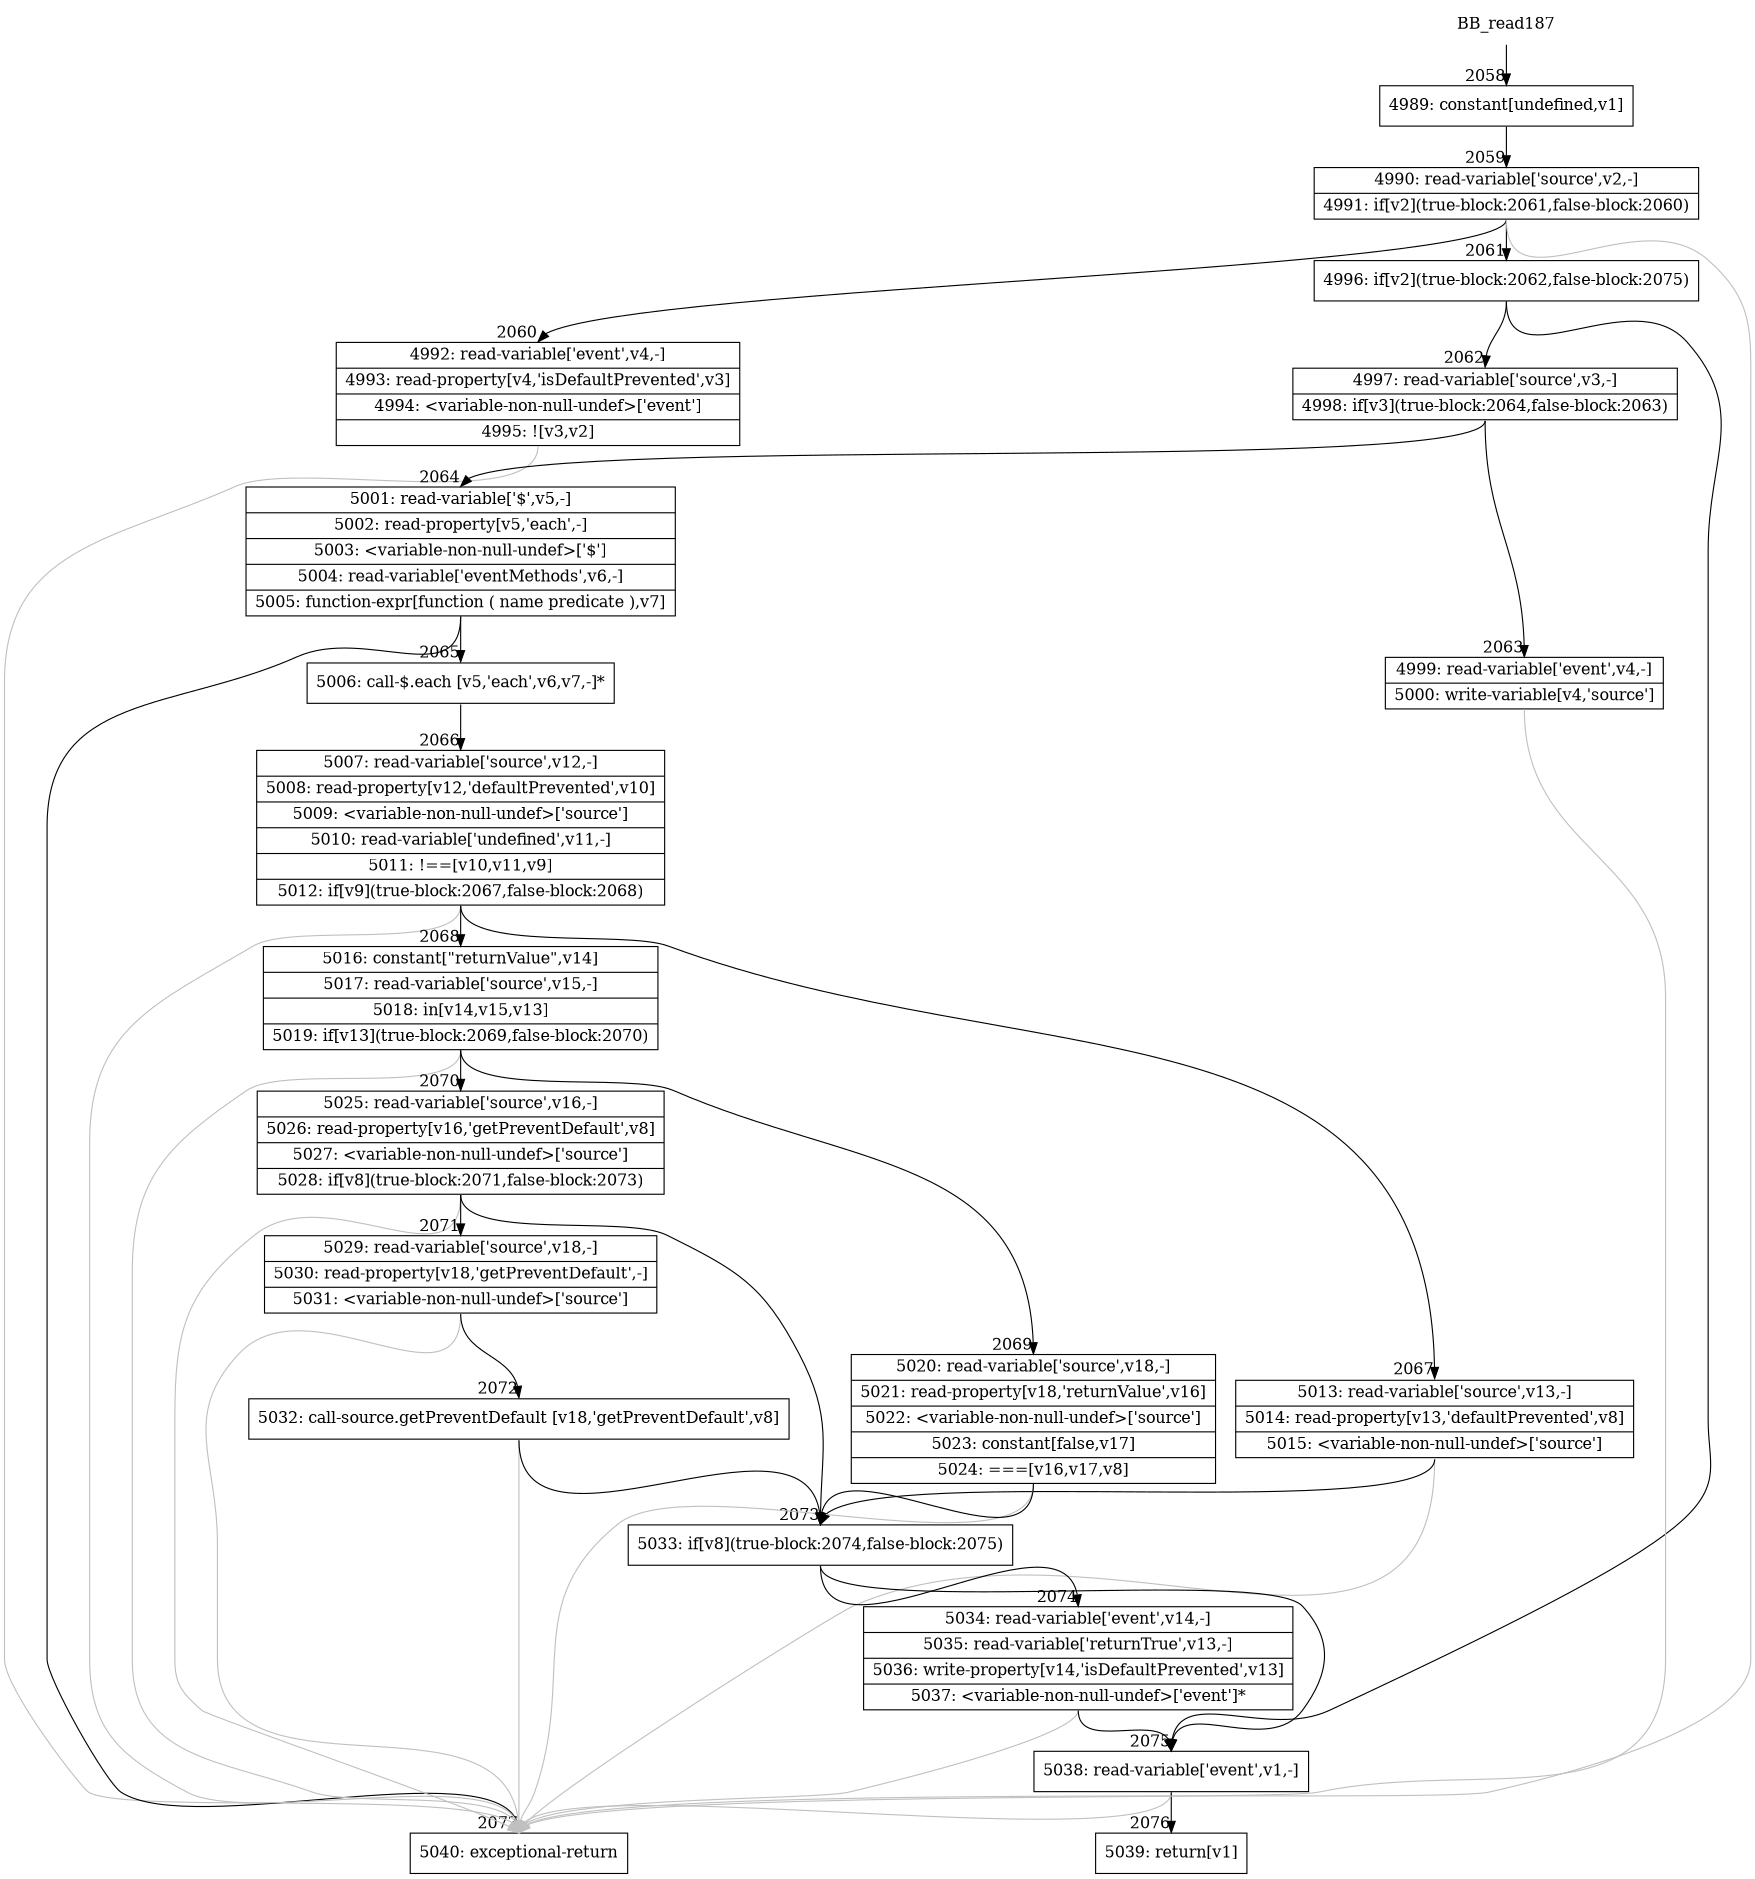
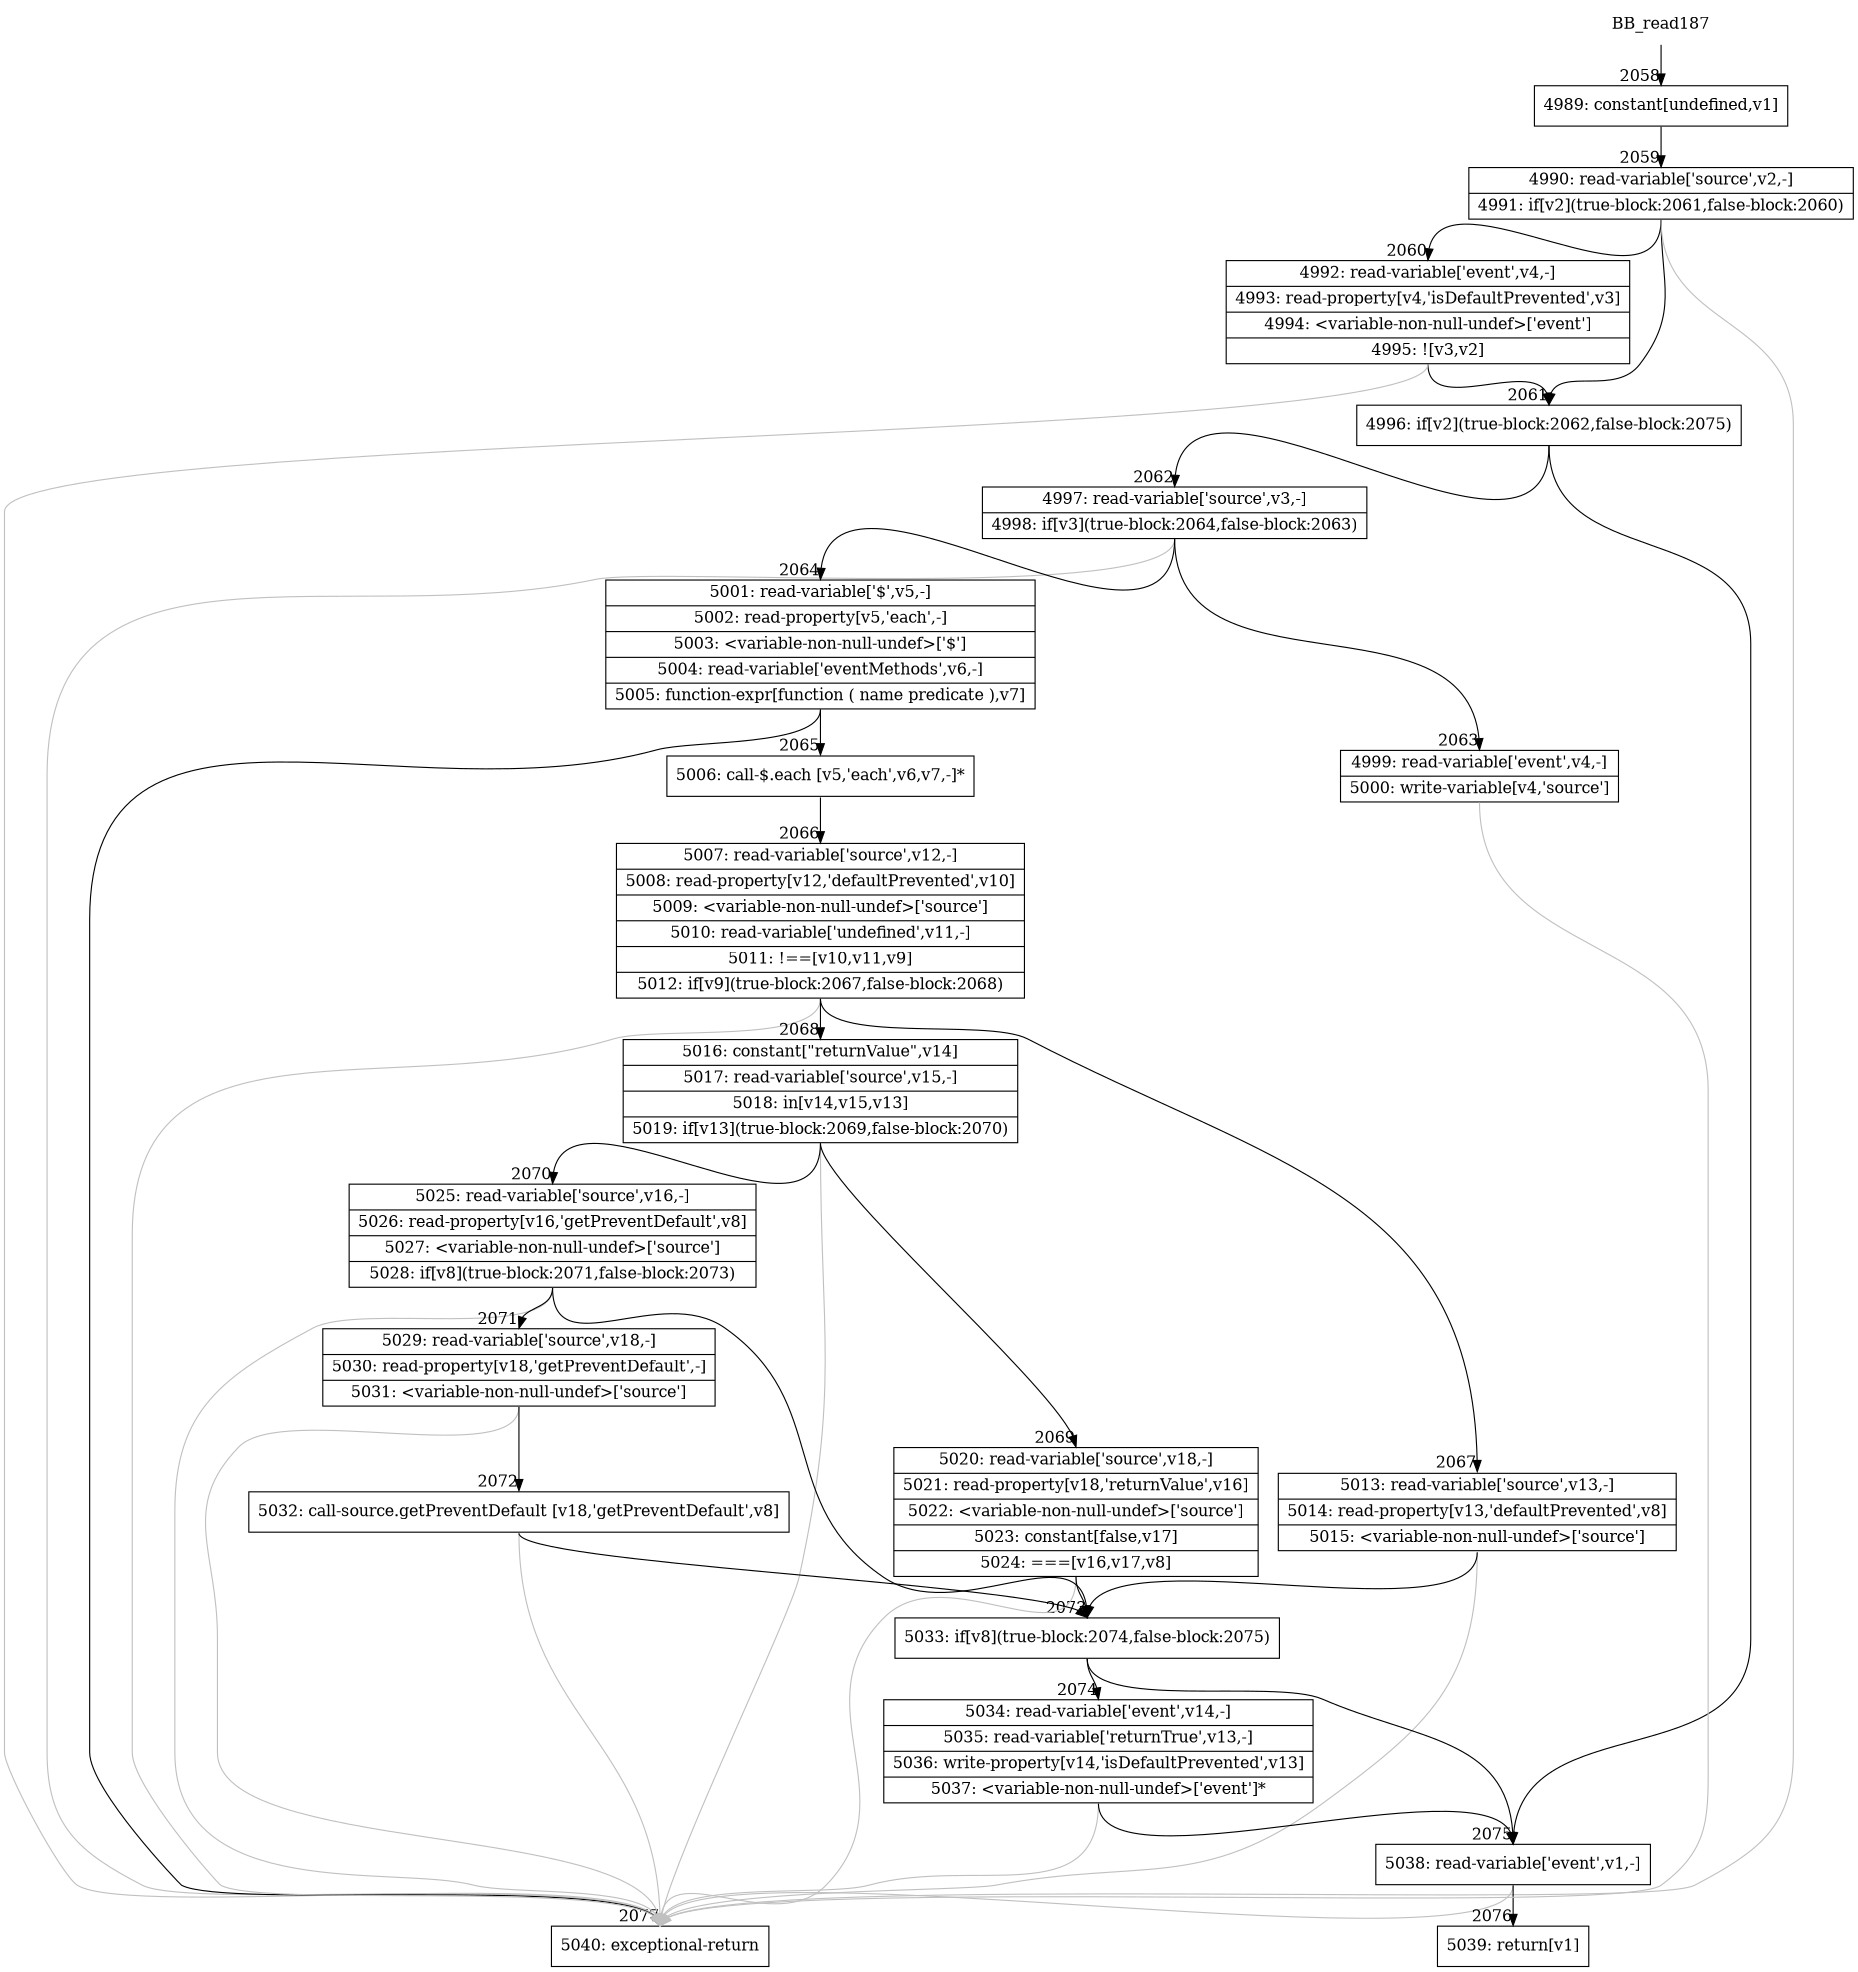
  digraph {
    rankdir=TD
    node [shape=record]
    edge [headport=n tailport=s]
    n1 [label=BB_read187 shape=none]
    n2 [label="{4989: constant[undefined,v1]}"]
    n3 [label="{4990: read-variable['source',v2,-]|4991: if[v2](true-block:2061,false-block:2060)}"]
    n4 [label="{4996: if[v2](true-block:2062,false-block:2075)}"]
    n5 [label="{4992: read-variable['event',v4,-]|4993: read-property[v4,'isDefaultPrevented',v3]|4994: \<variable-non-null-undef\>['event']|4995: ![v3,v2]}"]
    n6 [label="{5040: exceptional-return}"]
    n7 [label="{4997: read-variable['source',v3,-]|4998: if[v3](true-block:2064,false-block:2063)}"]
    n8 [label="{5038: read-variable['event',v1,-]}"]
    n9 [label="{5001: read-variable['$',v5,-]|5002: read-property[v5,'each',-]|5003: \<variable-non-null-undef\>['$']|5004: read-variable['eventMethods',v6,-]|5005: function-expr[function ( name predicate ),v7]}"]
    n10 [label="{4999: read-variable['event',v4,-]|5000: write-variable[v4,'source']}"]
    n11 [label="{5039: return[v1]}"]
    n12 [label="{5006: call-$.each [v5,'each',v6,v7,-]*}"]
    n13 [label="{5007: read-variable['source',v12,-]|5008: read-property[v12,'defaultPrevented',v10]|5009: \<variable-non-null-undef\>['source']|5010: read-variable['undefined',v11,-]|5011: !==[v10,v11,v9]|5012: if[v9](true-block:2067,false-block:2068)}"]
    n14 [label="{5013: read-variable['source',v13,-]|5014: read-property[v13,'defaultPrevented',v8]|5015: \<variable-non-null-undef\>['source']}"]
    n15 [label="{5016: constant[\"returnValue\",v14]|5017: read-variable['source',v15,-]|5018: in[v14,v15,v13]|5019: if[v13](true-block:2069,false-block:2070)}"]
    n16 [label="{5033: if[v8](true-block:2074,false-block:2075)}"]
    n17 [label="{5020: read-variable['source',v18,-]|5021: read-property[v18,'returnValue',v16]|5022: \<variable-non-null-undef\>['source']|5023: constant[false,v17]|5024: ===[v16,v17,v8]}"]
    n18 [label="{5025: read-variable['source',v16,-]|5026: read-property[v16,'getPreventDefault',v8]|5027: \<variable-non-null-undef\>['source']|5028: if[v8](true-block:2071,false-block:2073)}"]
    n19 [label="{5034: read-variable['event',v14,-]|5035: read-variable['returnTrue',v13,-]|5036: write-property[v14,'isDefaultPrevented',v13]|5037: \<variable-non-null-undef\>['event']*}"]
    n20 [label="{5029: read-variable['source',v18,-]|5030: read-property[v18,'getPreventDefault',-]|5031: \<variable-non-null-undef\>['source']}"]
    n21 [label="{5032: call-source.getPreventDefault [v18,'getPreventDefault',v8]}"]
    n1 -> n2 [headlabel="    2058"]
    n2 -> n3 [headlabel="      2059"]
    n3 -> n4 [headlabel="      2061"]
    n3 -> n5 [headlabel="      2060"]
    n3 -> n6 [color=gray headlabel="      2077"]
    n4 -> n7 [headlabel="      2062"]
    n4 -> n8 [headlabel="      2075"]
+   n5 -> n4
    n5 -> n6 [color=gray]
+   n7 -> n6 [color=gray]
    n7 -> n9 [headlabel="      2064"]
    n7 -> n10 [headlabel="      2063"]
    n8 -> n6 [color=gray]
    n8 -> n11 [headlabel="      2076"]
    n9 -> n6 [color=black]
    n9 -> n12 [headlabel="      2065"]
    n10 -> n6 [color=gray]
    n12 -> n13 [headlabel="      2066"]
    n13 -> n6 [color=gray]
    n13 -> n14 [headlabel="      2067"]
    n13 -> n15 [headlabel="      2068"]
    n14 -> n6 [color=gray]
    n14 -> n16 [headlabel="      2073"]
    n15 -> n6 [color=gray]
    n15 -> n17 [headlabel="      2069"]
    n15 -> n18 [headlabel="      2070"]
    n16 -> n8
    n16 -> n19 [headlabel="      2074"]
    n17 -> n6 [color=gray]
    n17 -> n16
    n18 -> n6 [color=gray]
    n18 -> n16
    n18 -> n20 [headlabel="      2071"]
    n19 -> n6 [color=gray]
    n19 -> n8
    n20 -> n6 [color=gray]
    n20 -> n21 [headlabel="      2072"]
    n21 -> n6 [color=gray]
    n21 -> n16
  }
